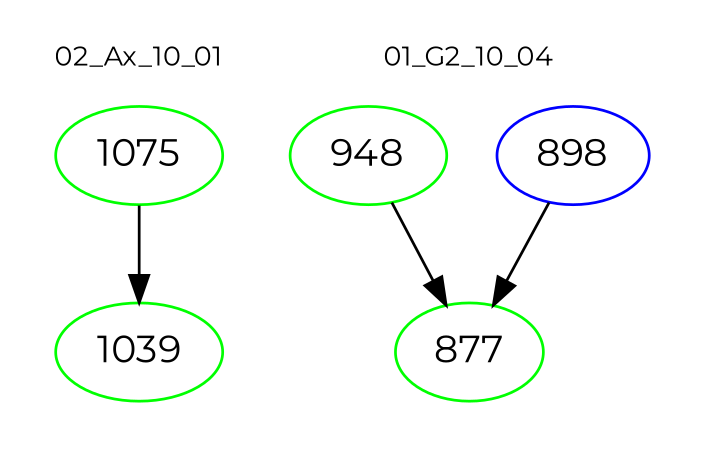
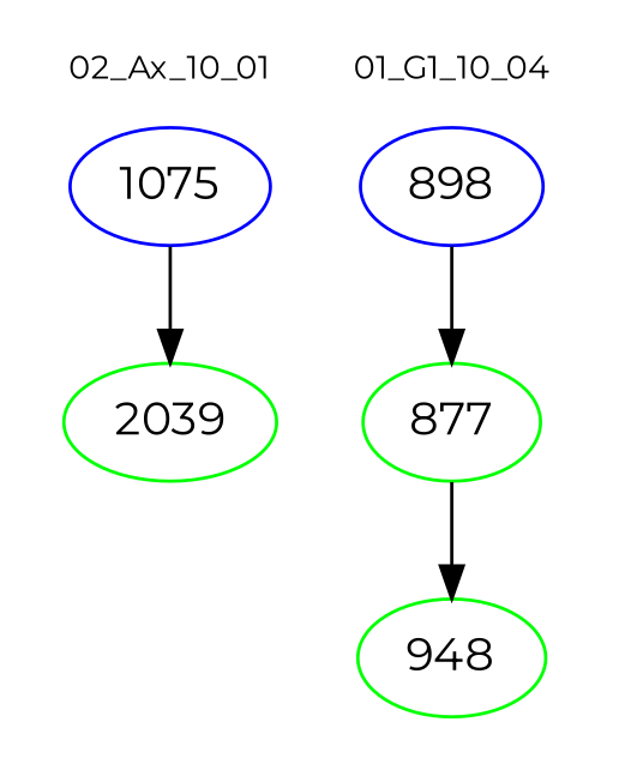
  digraph {
    fontname=Montserrat
    node [color=green fontname=Montserrat]
    edge [color=black fontname=Montserrat]
-   n1 [label=1075]
-   n2 [label=1039]
+   n1 [color=blue label=1075]
+   n2 [label=2039]
    n3 [color=blue label=898]
    n4 [label=877]
    n5 [label=948]
    subgraph cluster_1 {
      color=white
      fontsize=10
      label="02_Ax_10_01"
      n1
      n2
    }
    subgraph cluster_2 {
      color=white
      fontsize=10
-     label="01_G2_10_04"
+     label="01_G1_10_04"
      n3
      n4
      n5
    }
    n1 -> n2
    n3 -> n4
-   n5 -> n4
+   n4 -> n5
  }
